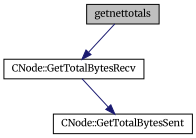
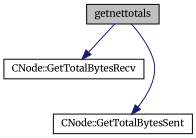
  digraph {
    fontname=Merriweather
    rankdir=TB
    node [color=black fillcolor=white fontname=Merriweather fontsize=10 shape=record style=filled]
    edge [color=midnightblue fontname=Merriweather fontsize=10 labelfontname=Helvetica labelfontsize=10 style=solid]
    n1 [fillcolor=grey75 fontcolor=black height=0.2 label=getnettotals width=0.4]
    n2 [height=0.2 label="CNode::GetTotalBytesRecv" width=0.4]
    n3 [height=0.2 label="CNode::GetTotalBytesSent" width=0.4]
    n1 -> n2
-   n2 -> n3
+   n1 -> n3
  }
